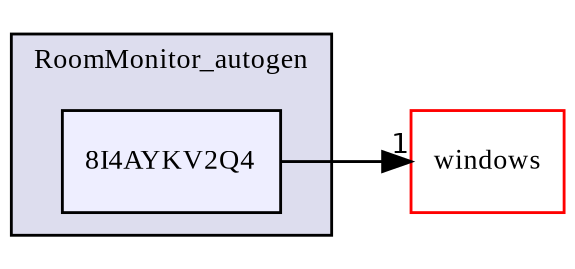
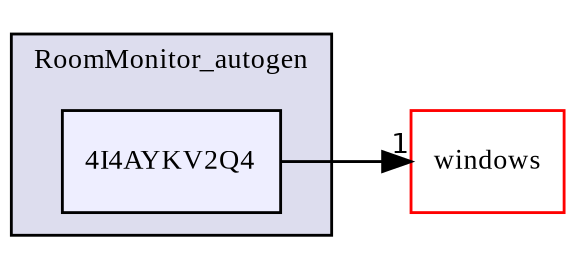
  digraph {
    compound=true
    rankdir=LR
    fontname="Liberation Serif"
    node [fontname="Liberation Serif" fontsize=10 shape=box style=filled]
-   n1 [fillcolor="#eeeeff" label="8I4AYKV2Q4" pencolor=black]
+   n1 [fillcolor="#eeeeff" label="4I4AYKV2Q4" pencolor=black]
    n2 [color=red fillcolor=white label=windows]
    subgraph cluster_1 {
      bgcolor="#ddddee"
      fontsize=10
      label=RoomMonitor_autogen
      pencolor=black
      n1
    }
    n1 -> n2 [headlabel=1 labeldistance=1.5 labelfontname=Helvetica labelfontsize=10 fontname="Liberation Serif"]
  }
